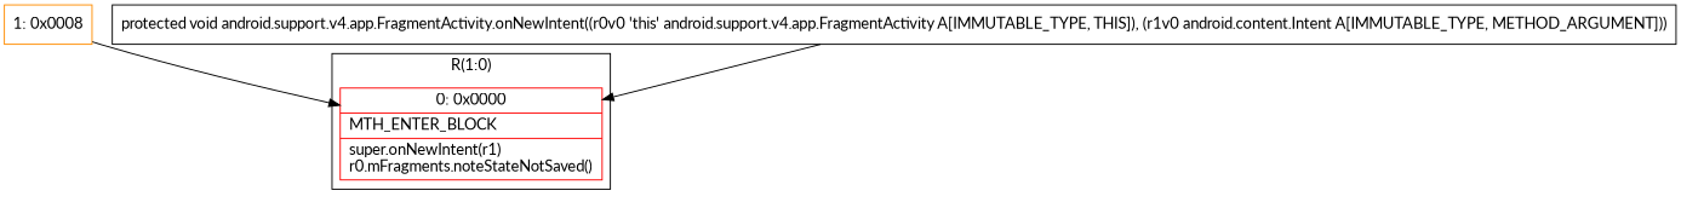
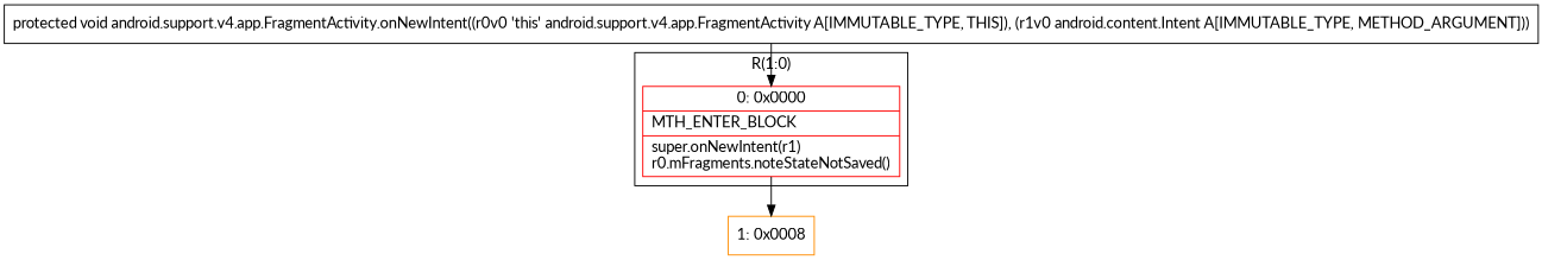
  digraph {
    fontname=Lato
    node [shape=record fontname=Lato]
    edge [fontname=Lato]
    n1 [color=red label="{0\:\ 0x0000|MTH_ENTER_BLOCK\l|super.onNewIntent(r1)\lr0.mFragments.noteStateNotSaved()\l}"]
    n2 [color=darkorange label="{1\:\ 0x0008}"]
    n3 [label="{protected void android.support.v4.app.FragmentActivity.onNewIntent((r0v0 'this' android.support.v4.app.FragmentActivity A[IMMUTABLE_TYPE, THIS]), (r1v0 android.content.Intent A[IMMUTABLE_TYPE, METHOD_ARGUMENT])) }" color=black]
    subgraph cluster_1 {
      label="R(1:0)"
      n1
    }
-   n2 -> n1
+   n1 -> n2
    n3 -> n1
  }
